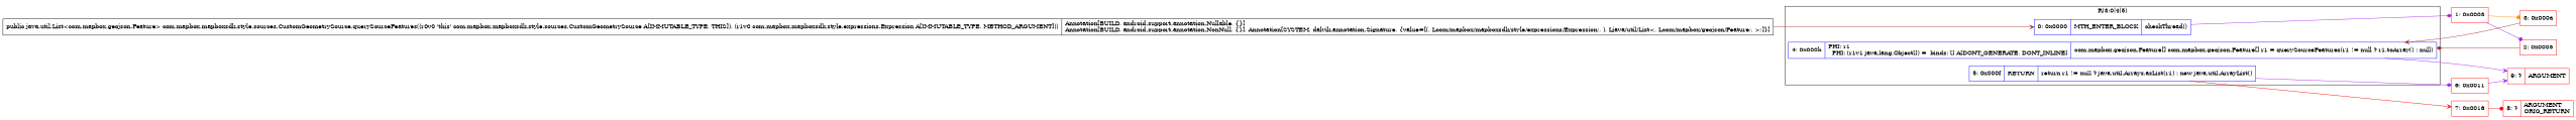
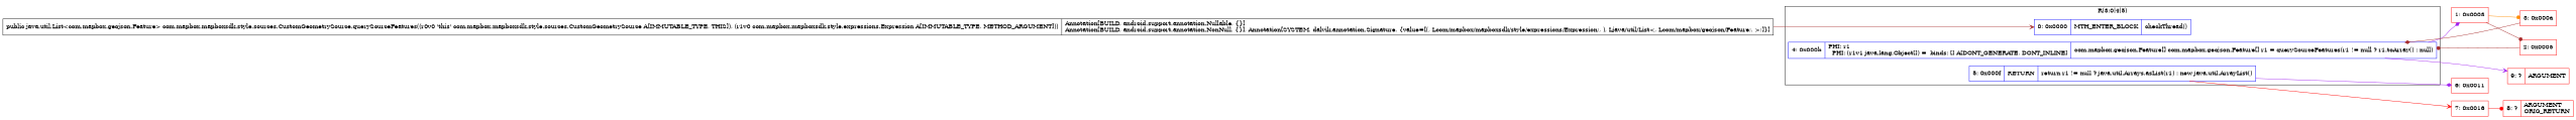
  digraph {
    rankdir=LR
    node [color=red shape=record]
    edge [arrowhead=vee color=purple]
    n1 [color=blue label="{0\:\ 0x0000|MTH_ENTER_BLOCK\l|checkThread()\l}"]
    n2 [color=blue label="{4\:\ 0x000b|PHI: r1 \l  PHI: (r1v1 java.lang.Object[]) =  binds: [] A[DONT_GENERATE, DONT_INLINE]\l|com.mapbox.geojson.Feature[] com.mapbox.geojson.Feature[] r1 = querySourceFeatures(r1 != null ? r1.toArray() : null)\l}"]
    n3 [color=blue label="{5\:\ 0x000f|RETURN\l|return r1 != null ? java.util.Arrays.asList(r1) : new java.util.ArrayList()\l}"]
    n4 [label="{1\:\ 0x0003}"]
    n5 [label="{9\:\ ?|ARGUMENT\l}"]
    n6 [label="{6\:\ 0x0011}"]
    n7 [label="{7\:\ 0x0016}"]
    n8 [label="{2\:\ 0x0005}"]
    n9 [label="{3\:\ 0x000a}"]
    n10 [label="{8\:\ ?|ARGUMENT\lORIG_RETURN\l}"]
    n11 [label="{public java.util.List\<com.mapbox.geojson.Feature\> com.mapbox.mapboxsdk.style.sources.CustomGeometrySource.querySourceFeatures((r0v0 'this' com.mapbox.mapboxsdk.style.sources.CustomGeometrySource A[IMMUTABLE_TYPE, THIS]), (r1v0 com.mapbox.mapboxsdk.style.expressions.Expression A[IMMUTABLE_TYPE, METHOD_ARGUMENT]))  | Annotation[BUILD, android.support.annotation.Nullable, \{\}]\lAnnotation[BUILD, android.support.annotation.NonNull, \{\}], Annotation[SYSTEM, dalvik.annotation.Signature, \{value=[(, Lcom\/mapbox\/mapboxsdk\/style\/expressions\/Expression;, ), Ljava\/util\/List\<, Lcom\/mapbox\/geojson\/Feature;, \>;]\}]\l}" color=""]
    subgraph cluster_1 {
      label="R(3:0|4|5)"
      n1
      n2
      n3
    }
-   n1 -> n4 [arrowhead=diamond]
+   n2 -> n4 [arrowhead=diamond]
    n2 -> n5
    n3 -> n6 [arrowhead=diamond]
    n3 -> n7 [color=red]
-   n4 -> n8 [arrowhead=dot]
+   n4 -> n8 [arrowhead=dot color=brown]
    n4 -> n9 [arrowhead=dot color=darkorange]
-   n6 -> n5
    n7 -> n10 [arrowhead=dot color=red]
-   n8 -> n2 [arrowhead=diamond color=brown]
-   n9 -> n2 [color=brown]
+   n8 -> n2 [arrowhead=dot color=brown]
+   n9 -> n2 [arrowhead=diamond color=brown]
    n11 -> n1 [color=brown]
  }
